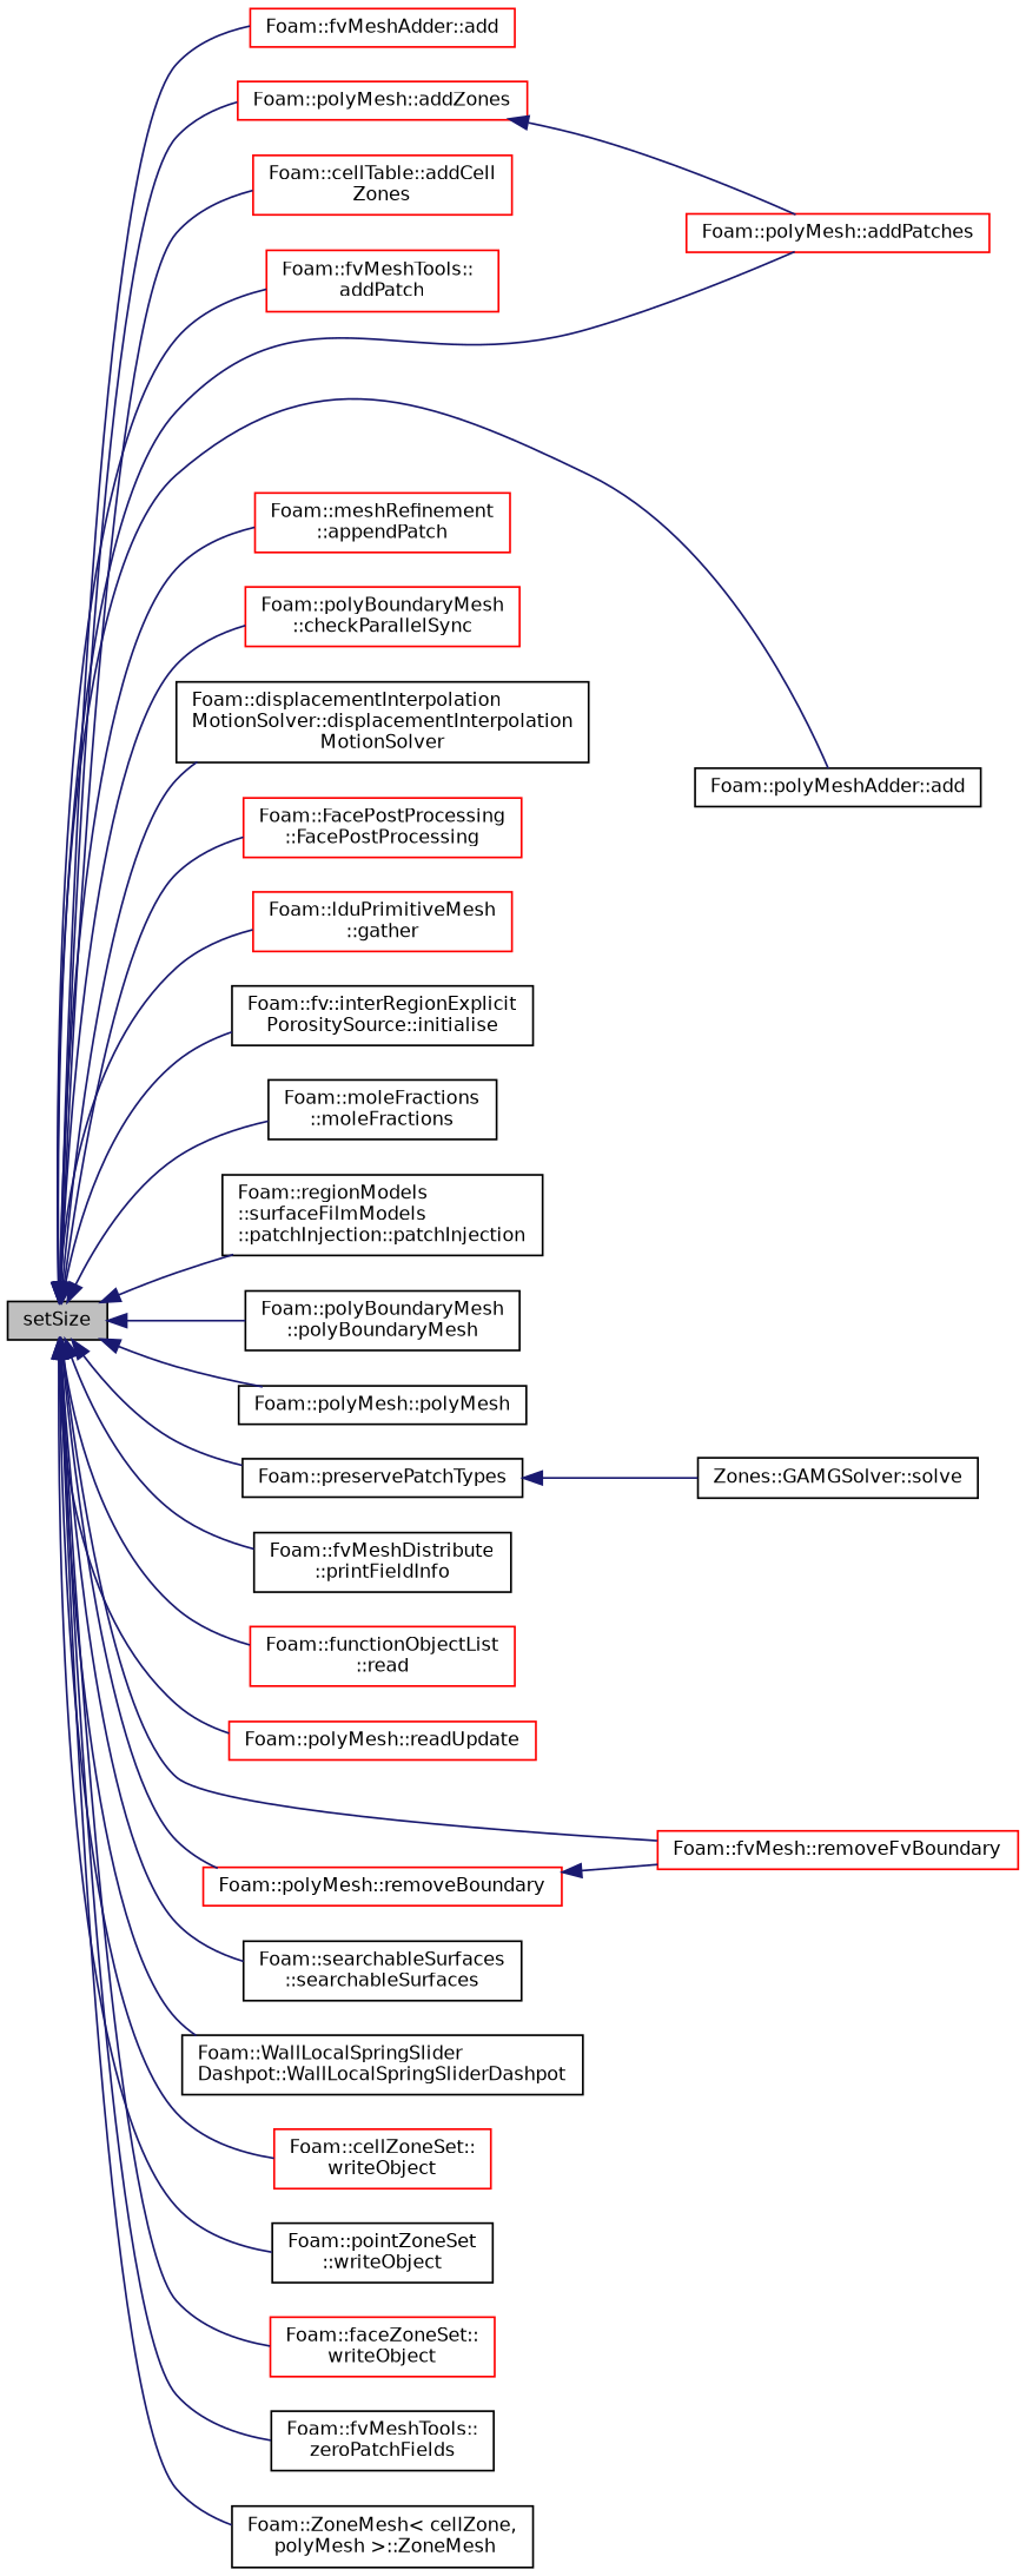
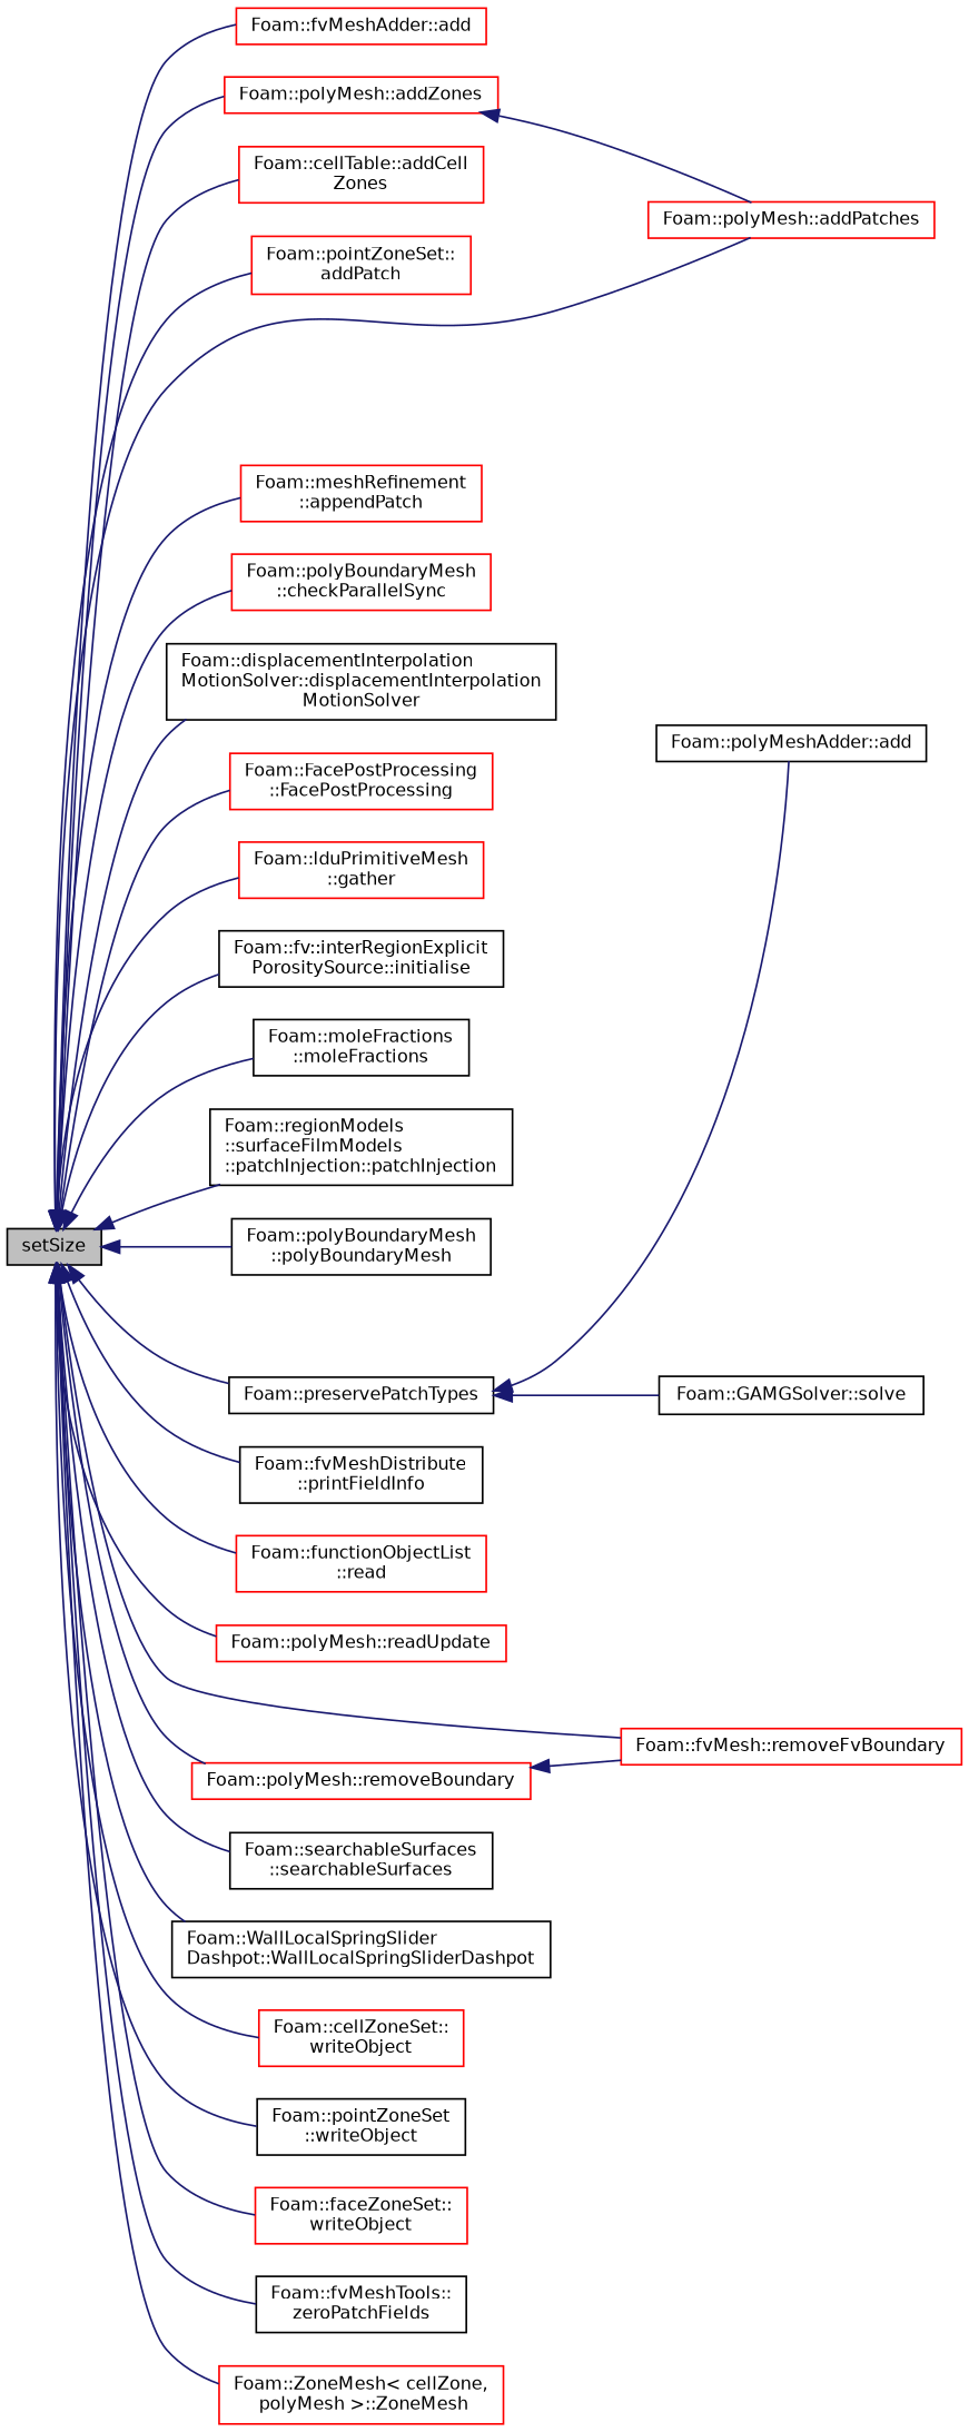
  digraph {
    rankdir=LR
    node [color=black fontname=Helvetica fontsize=10 shape=record]
    edge [color=midnightblue dir=back fontname=Helvetica fontsize=10 labelfontname=Helvetica labelfontsize=10 style=solid]
    n1 [fillcolor=grey75 fontcolor=black height=0.2 label=setSize style=filled width=0.4]
    n2 [color=red height=0.2 label="Foam::fvMeshAdder::add" width=0.4]
    n3 [height=0.2 label="Foam::polyMeshAdder::add" width=0.4]
    n4 [color=red height=0.2 label="Foam::cellTable::addCell\lZones" width=0.4]
-   n5 [color=red height=0.2 label="Foam::fvMeshTools::\laddPatch" width=0.4]
+   n5 [color=red height=0.2 label="Foam::pointZoneSet::\laddPatch" width=0.4]
    n6 [color=red height=0.2 label="Foam::polyMesh::addPatches" width=0.4]
    n7 [color=red height=0.2 label="Foam::polyMesh::addZones" width=0.4]
    n8 [color=red height=0.2 label="Foam::meshRefinement\l::appendPatch" width=0.4]
    n9 [color=red height=0.2 label="Foam::polyBoundaryMesh\l::checkParallelSync" width=0.4]
    n10 [height=0.2 label="Foam::displacementInterpolation\lMotionSolver::displacementInterpolation\lMotionSolver" width=0.4]
    n11 [color=red height=0.2 label="Foam::FacePostProcessing\l::FacePostProcessing" width=0.4]
    n12 [color=red height=0.2 label="Foam::lduPrimitiveMesh\l::gather" width=0.4]
    n13 [height=0.2 label="Foam::fv::interRegionExplicit\lPorositySource::initialise" width=0.4]
    n14 [height=0.2 label="Foam::moleFractions\l::moleFractions" width=0.4]
    n15 [height=0.2 label="Foam::regionModels\l::surfaceFilmModels\l::patchInjection::patchInjection" width=0.4]
    n16 [height=0.2 label="Foam::polyBoundaryMesh\l::polyBoundaryMesh" width=0.4]
-   n17 [height=0.2 label="Foam::polyMesh::polyMesh" width=0.4]
    n18 [height=0.2 label="Foam::preservePatchTypes" width=0.4]
    n19 [height=0.2 label="Foam::fvMeshDistribute\l::printFieldInfo" width=0.4]
    n20 [color=red height=0.2 label="Foam::functionObjectList\l::read" width=0.4]
    n21 [color=red height=0.2 label="Foam::polyMesh::readUpdate" width=0.4]
    n22 [color=red height=0.2 label="Foam::polyMesh::removeBoundary" width=0.4]
    n23 [color=red height=0.2 label="Foam::fvMesh::removeFvBoundary" width=0.4]
    n24 [height=0.2 label="Foam::searchableSurfaces\l::searchableSurfaces" width=0.4]
    n25 [height=0.2 label="Foam::WallLocalSpringSlider\lDashpot::WallLocalSpringSliderDashpot" width=0.4]
    n26 [color=red height=0.2 label="Foam::cellZoneSet::\lwriteObject" width=0.4]
    n27 [height=0.2 label="Foam::pointZoneSet\l::writeObject" width=0.4]
    n28 [color=red height=0.2 label="Foam::faceZoneSet::\lwriteObject" width=0.4]
    n29 [height=0.2 label="Foam::fvMeshTools::\lzeroPatchFields" width=0.4]
-   n30 [height=0.2 label="Foam::ZoneMesh\< cellZone,\l polyMesh \>::ZoneMesh" width=0.4]
-   n31 [height=0.2 label="Zones::GAMGSolver::solve" width=0.4]
+   n30 [color=red height=0.2 label="Foam::ZoneMesh\< cellZone,\l polyMesh \>::ZoneMesh" width=0.4]
+   n31 [height=0.2 label="Foam::GAMGSolver::solve" width=0.4]
    n1 -> n2
-   n1 -> n3
+   n18 -> n3
    n1 -> n4
    n1 -> n5
    n1 -> n6
    n1 -> n7
    n1 -> n8
    n1 -> n9
    n1 -> n10
    n1 -> n11
    n1 -> n12
    n1 -> n13
    n1 -> n14
    n1 -> n15
    n1 -> n16
-   n1 -> n17
    n1 -> n18
    n1 -> n19
    n1 -> n20
    n1 -> n21
    n1 -> n22
    n1 -> n23
    n1 -> n24
    n1 -> n25
    n1 -> n26
    n1 -> n27
    n1 -> n28
    n1 -> n29
    n1 -> n30
    n7 -> n6
    n18 -> n31
    n22 -> n23
  }
